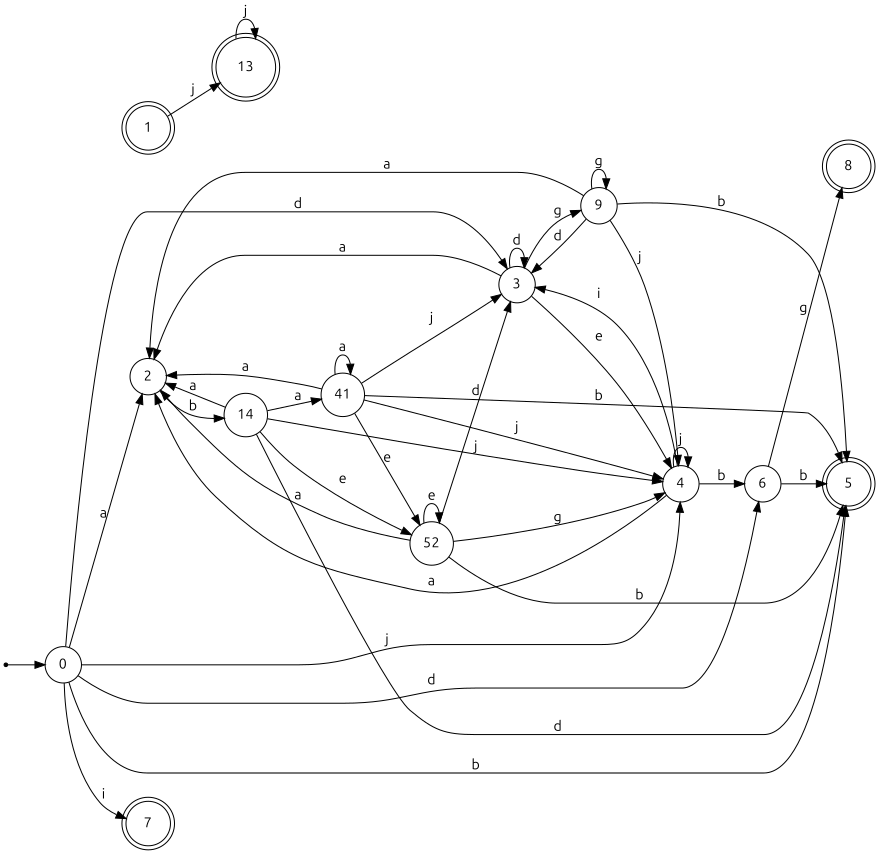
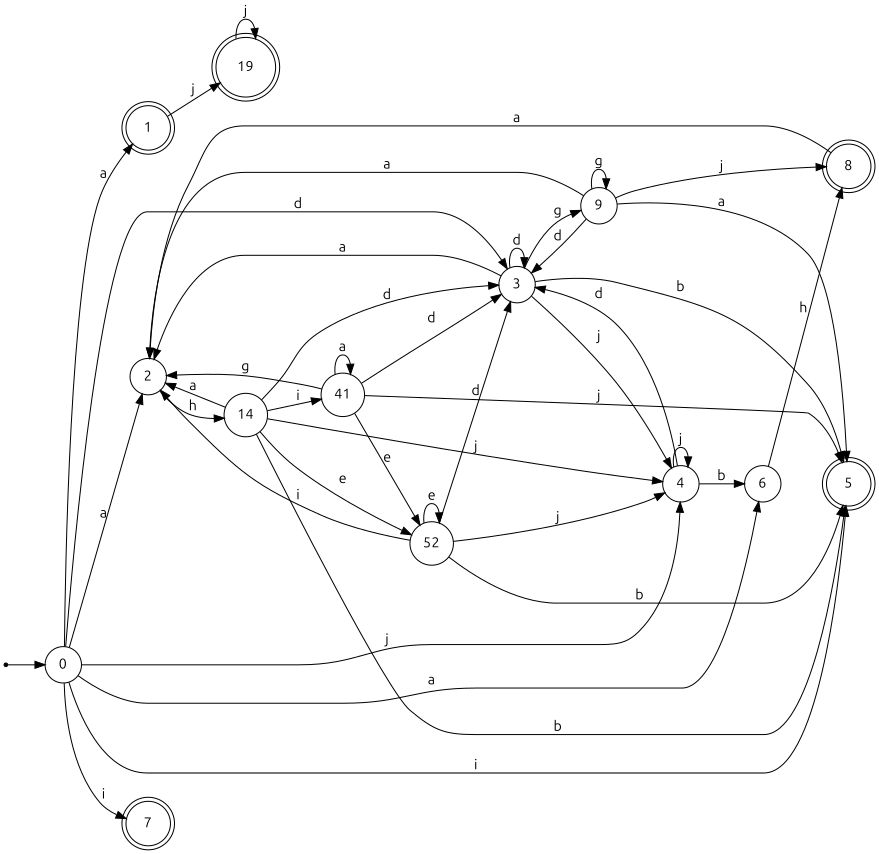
  digraph {
    fontname=Ubuntu
    rankdir=LR
    node [fontname=Ubuntu shape=circle]
    edge [fontname=Ubuntu]
    dummy0 [shape=point]
    0
    1 [shape=doublecircle]
    2
    3
    4
    5 [shape=doublecircle]
    6
    7 [shape=doublecircle]
-   13 [shape=doublecircle]
+   13 [shape=doublecircle label=19]
    n11 [label=14]
    9
    8 [shape=doublecircle]
    n14 [label=41]
    n15 [label=52]
    dummy0 -> 0
+   0 -> 1 [label=a]
    0 -> 2 [label=a]
    0 -> 3 [label=d]
    0 -> 4 [label=j]
-   0 -> 5 [label=b]
-   0 -> 6 [label=d]
+   0 -> 5 [label=i]
+   0 -> 6 [label=a]
    0 -> 7 [label=i]
    1 -> 13 [label=j]
-   2 -> n11 [label=b]
+   2 -> n11 [label=h]
    3 -> 2 [label=a]
    3 -> 3 [label=d]
-   3 -> 4 [label=e]
-   6 -> 5 [label=b]
+   3 -> 4 [label=j]
+   3 -> 5 [label=b]
    3 -> 9 [label=g]
-   4 -> 2 [label=a]
-   4 -> 3 [label=i]
+   8 -> 2 [label=a]
+   4 -> 3 [label=d]
    4 -> 4 [label=j]
    4 -> 6 [label=b]
-   6 -> 8 [label=g]
+   6 -> 8 [label=h]
    13 -> 13 [label=j]
    n11 -> 2 [label=a]
+   n11 -> 3 [label=d]
    n11 -> 4 [label=j]
-   n11 -> 5 [label=d]
-   n11 -> n14 [label=a]
+   n11 -> 5 [label=b]
+   n11 -> n14 [label=i]
    n11 -> n15 [label=e]
    9 -> 2 [label=a]
    9 -> 3 [label=d]
-   9 -> 4 [label=j]
-   9 -> 5 [label=b]
+   9 -> 8 [label=j]
+   9 -> 5 [label=a]
    9 -> 9 [label=g]
-   n14 -> 2 [label=a]
-   n14 -> 3 [label=j]
-   n14 -> 4 [label=j]
-   n14 -> 5 [label=b]
+   n14 -> 2 [label=g]
+   n14 -> 3 [label=d]
+   n14 -> 5 [label=j]
    n14 -> n14 [label=a]
    n14 -> n15 [label=e]
-   n15 -> 2 [label=a]
+   n15 -> 2 [label=i]
    n15 -> 3 [label=d]
-   n15 -> 4 [label=g]
+   n15 -> 4 [label=j]
    n15 -> 5 [label=b]
    n15 -> n15 [label=e]
  }
